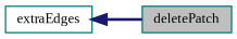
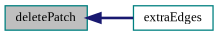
  digraph {
    rankdir=LR
    fontname="Liberation Serif"
    node [color=teal fontname="Liberation Serif" fontsize=10 shape=record]
    n1 [fillcolor=grey75 fontcolor=black height=0.2 label=deletePatch style=filled width=0.4]
    n2 [height=0.2 label=extraEdges width=0.4]
-   n2 -> n1 [color=midnightblue dir=back fontname="Liberation Serif" fontsize=10 labelfontname=FreeSans labelfontsize=10 style=bold]
+   n1 -> n2 [color=midnightblue dir=back fontname="Liberation Serif" fontsize=10 labelfontname=FreeSans labelfontsize=10 style=bold]
  }
